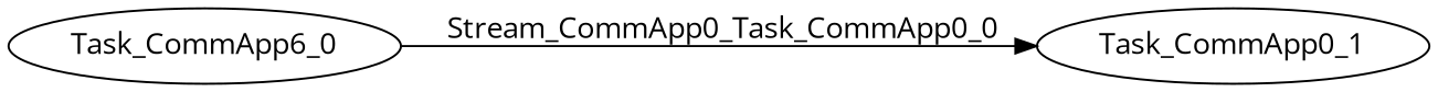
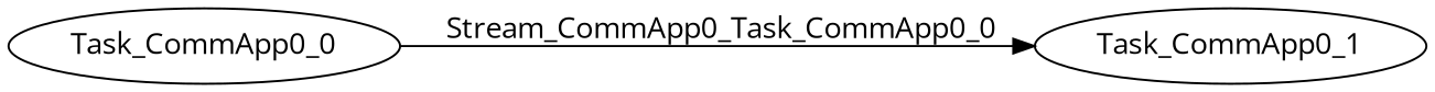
  digraph {
    rankdir=LR
    fontname="Open Sans"
    node [fontname="Open Sans"]
-   Task_CommApp0_0 [label=Task_CommApp6_0]
+   Task_CommApp0_0
    Task_CommApp0_1
    Task_CommApp0_0 -> Task_CommApp0_1 [label=" Stream_CommApp0_Task_CommApp0_0" fontname="Open Sans"]
  }
